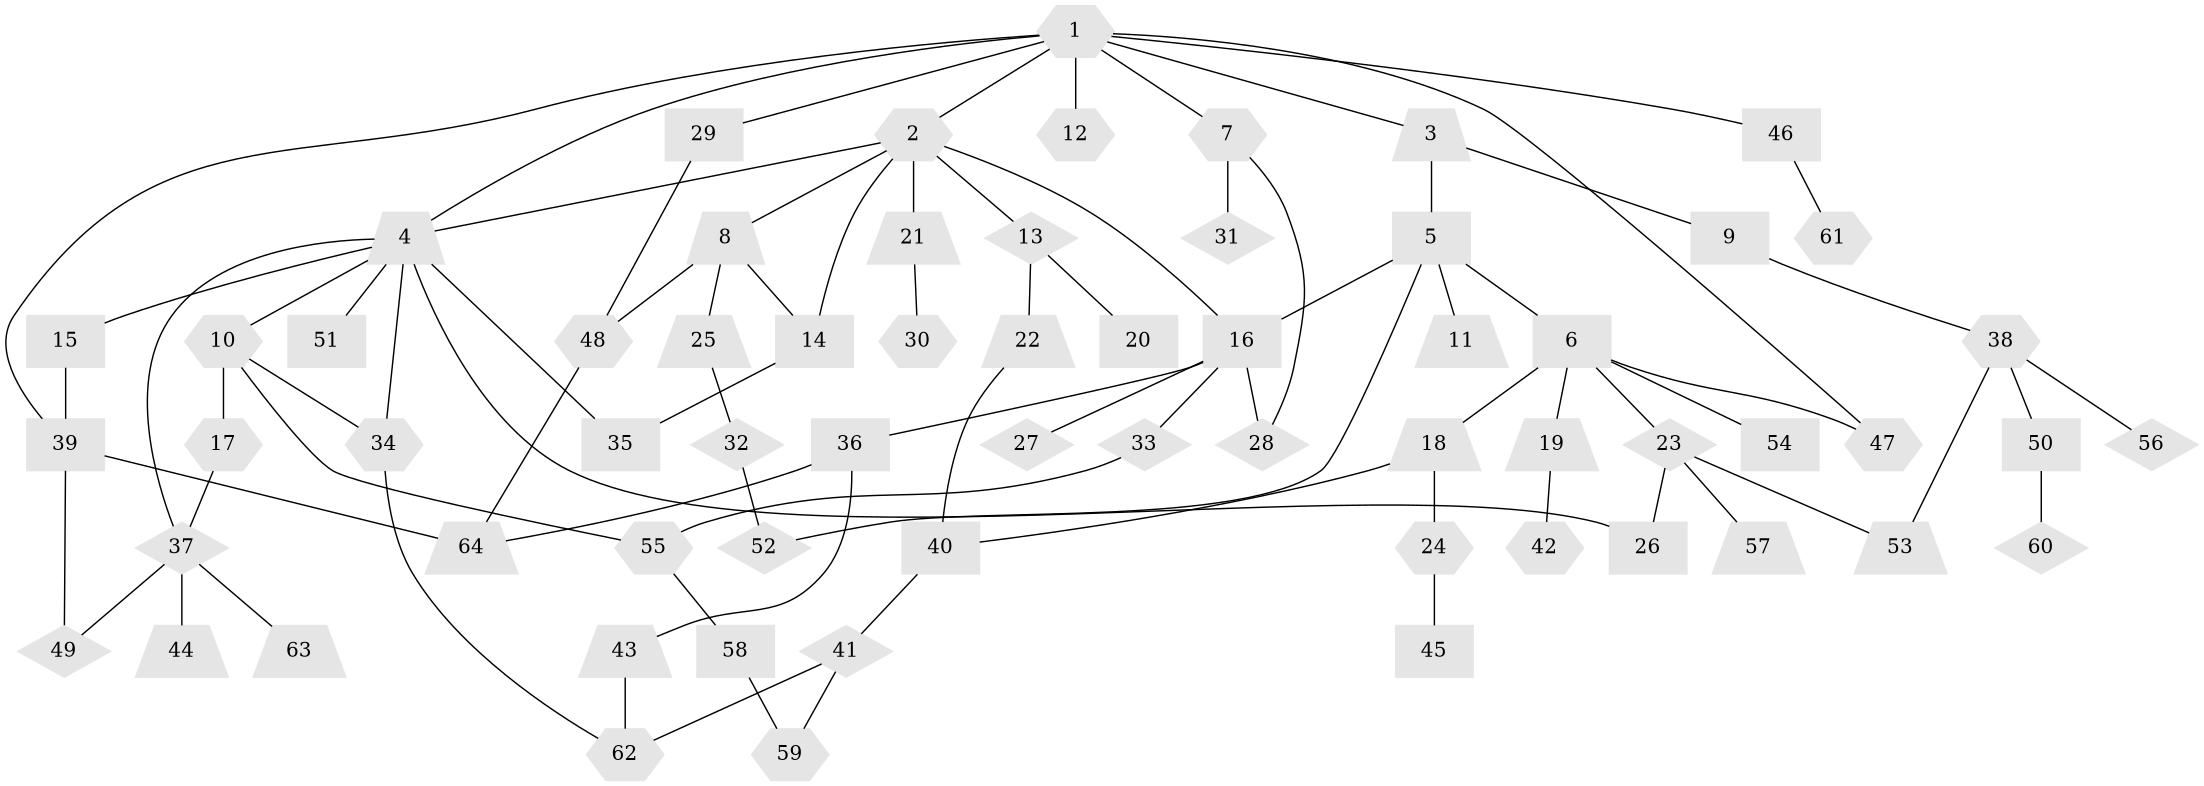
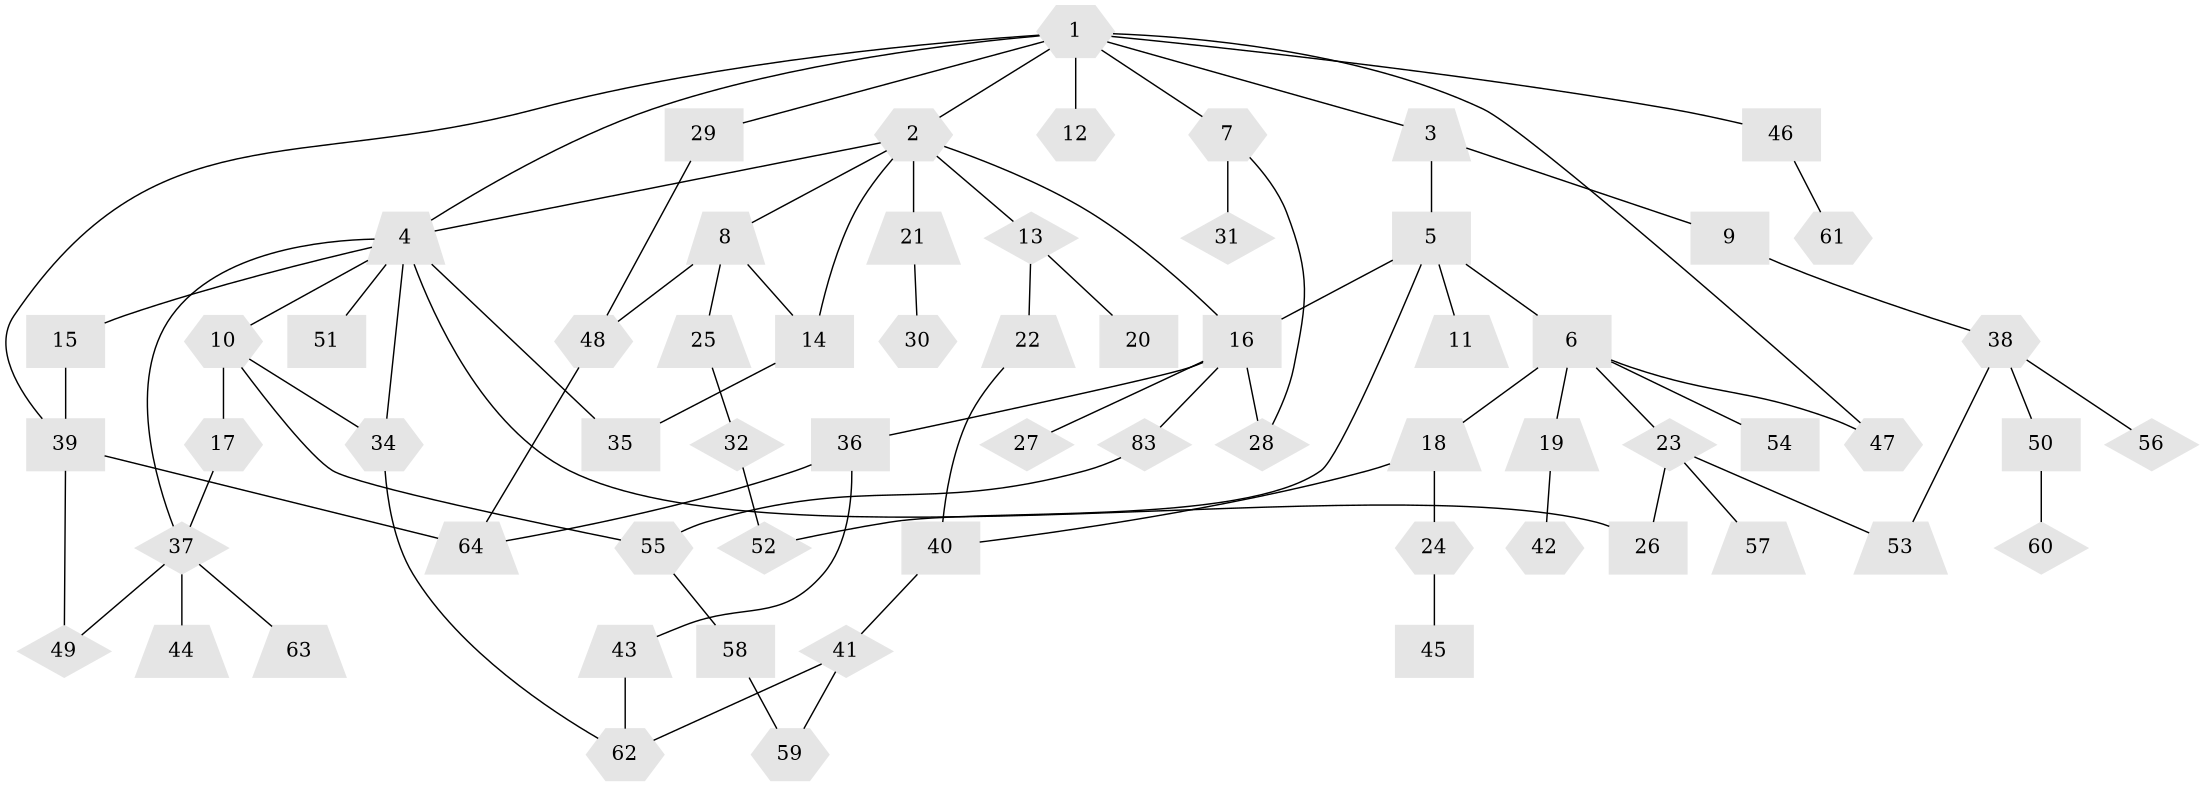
  graph {
    node [color=gray90 shape=box style=filled]
    1 [shape=hexagon]
    2 [shape=hexagon]
    3 [shape=trapezium]
    4 [shape=trapezium]
    7 [shape=hexagon]
    12 [shape=hexagon]
    29
    39
    46
    47 [shape=hexagon]
    8 [shape=trapezium]
    13 [shape=diamond]
    14
    16
    21 [shape=trapezium]
    5
    9
    10 [shape=hexagon]
    15
    26
    34 [shape=hexagon]
    35
    37 [shape=diamond]
    51
    28 [shape=diamond]
    31 [shape=diamond]
    48 [shape=hexagon]
    64 [shape=trapezium]
    49 [shape=diamond]
    61 [shape=hexagon]
    25 [shape=trapezium]
    20
    22 [shape=trapezium]
    27 [shape=diamond]
-   33 [shape=diamond]
+   33 [shape=diamond label=83]
    36
    30 [shape=hexagon]
    6
    11 [shape=trapezium]
    52 [shape=diamond]
    38 [shape=hexagon]
    17 [shape=hexagon]
    55 [shape=hexagon]
    62 [shape=hexagon]
    44 [shape=trapezium]
    63 [shape=trapezium]
    18 [shape=trapezium]
    19 [shape=trapezium]
    23 [shape=diamond]
    54
    24 [shape=hexagon]
    40
    42 [shape=hexagon]
    53 [shape=trapezium]
    57 [shape=trapezium]
    32 [shape=diamond]
    50
    56 [shape=diamond]
    58
    43 [shape=trapezium]
    45
    41 [shape=diamond]
    60 [shape=diamond]
    59 [shape=hexagon]
    1 -- 2
    1 -- 3
    1 -- 4
    1 -- 7
    1 -- 12
    1 -- 29
    1 -- 39
    1 -- 46
    1 -- 47
    2 -- 4
    2 -- 8
    2 -- 13
    2 -- 14
    2 -- 16
    2 -- 21
    3 -- 5
    3 -- 9
    4 -- 10
    4 -- 15
    4 -- 26
    4 -- 34
    4 -- 35
    4 -- 37
    4 -- 51
    7 -- 28
    7 -- 31
    29 -- 48
    39 -- 64
    39 -- 49
    46 -- 61
    8 -- 14
    8 -- 48
    8 -- 25
    13 -- 20
    13 -- 22
    14 -- 35
    16 -- 28
    16 -- 27
    16 -- 33
    16 -- 36
    21 -- 30
    5 -- 16
    5 -- 6
    5 -- 11
    5 -- 52
    9 -- 38
    10 -- 34
    10 -- 17
    10 -- 55
    15 -- 39
    34 -- 62
    37 -- 49
    37 -- 44
    37 -- 63
    48 -- 64
    25 -- 32
    22 -- 40
    33 -- 55
    36 -- 64
    36 -- 43
    6 -- 47
    6 -- 18
    6 -- 19
    6 -- 23
    6 -- 54
    38 -- 53
    38 -- 50
    38 -- 56
    17 -- 37
    55 -- 58
    18 -- 24
    18 -- 40
    19 -- 42
    23 -- 26
    23 -- 53
    23 -- 57
    24 -- 45
    40 -- 41
    32 -- 52
    50 -- 60
    58 -- 59
    43 -- 62
    41 -- 62
    41 -- 59
  }
